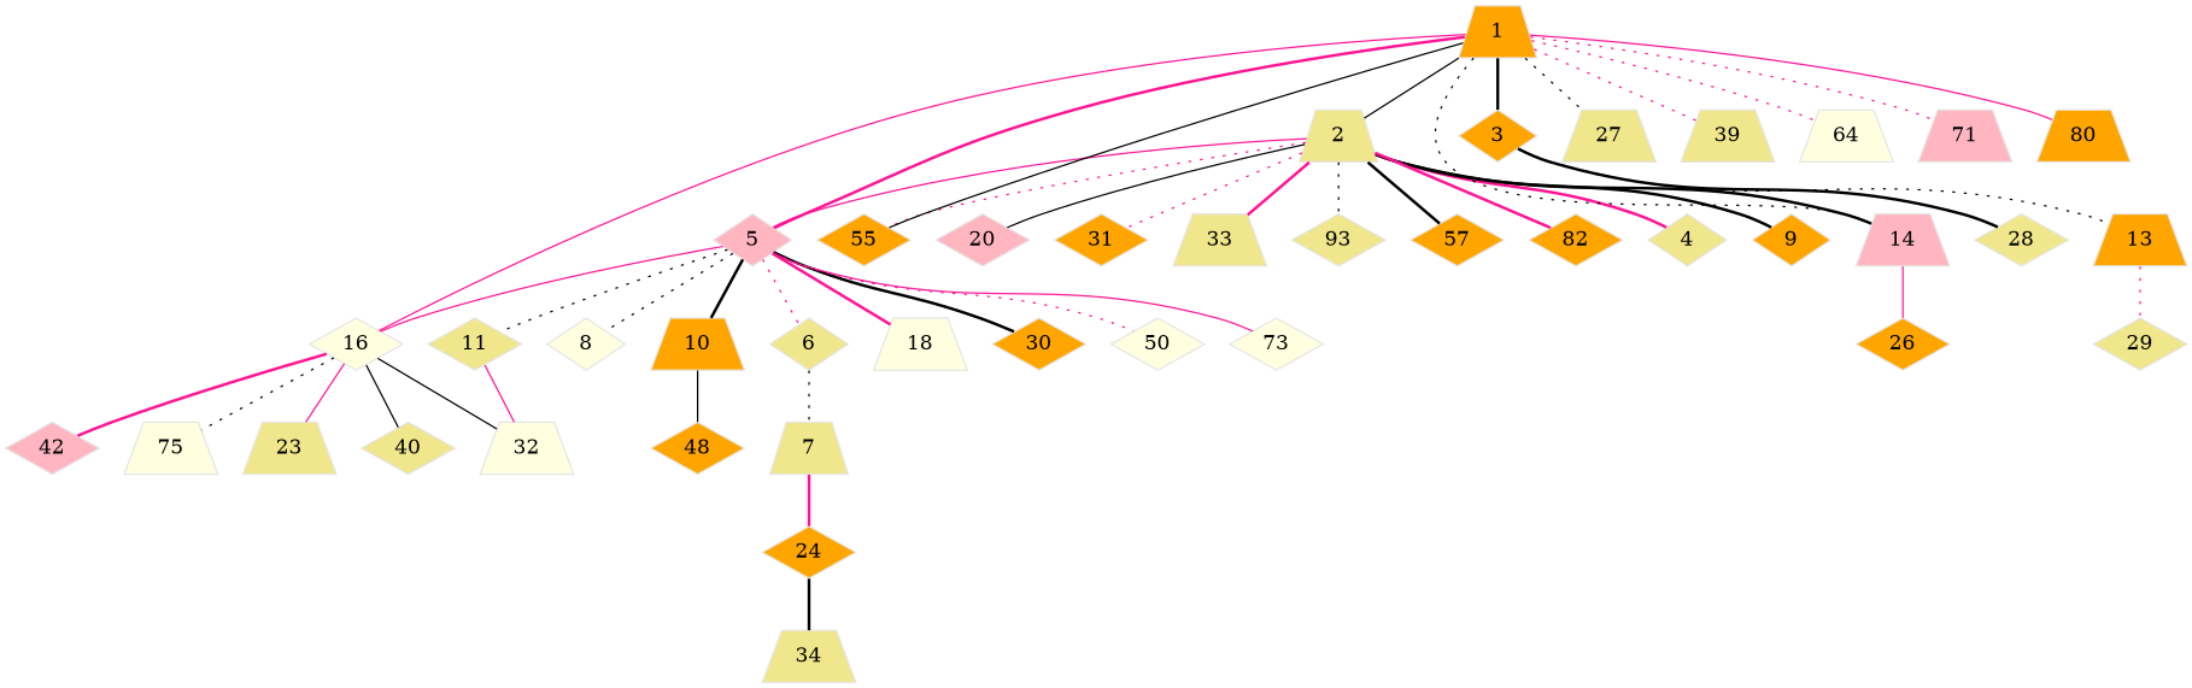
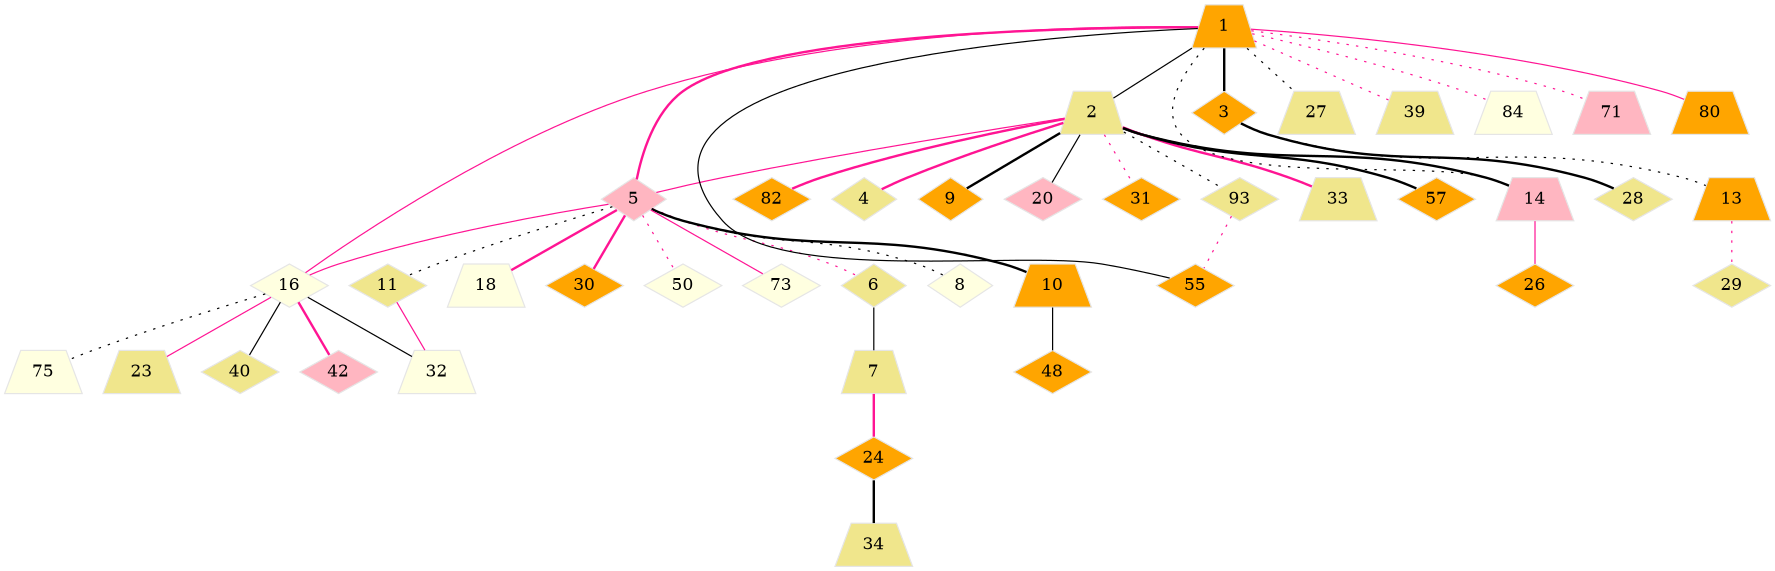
  graph {
    node [color=gray90 fillcolor=khaki shape=diamond style=filled]
    edge [color=deeppink style=dotted]
    2 [shape=trapezium super="+17"]
    5 [fillcolor=lightpink]
    14 [fillcolor=lightpink shape=trapezium super="+15"]
    55 [fillcolor=orange super="+65+68"]
    4 [super="+37+62"]
    9 [fillcolor=orange]
    20 [fillcolor=lightpink super="+45+58+81"]
    31 [fillcolor=orange]
    33 [shape=trapezium]
    n10 [label=93]
    57 [fillcolor=orange]
    82 [fillcolor=orange]
    1 [fillcolor=orange shape=trapezium]
    3 [fillcolor=orange super="+12"]
    16 [fillcolor=lightyellow super="+35+74+36+25+21+22"]
    27 [shape=trapezium]
    39 [shape=trapezium]
-   64 [fillcolor=lightyellow shape=trapezium]
+   64 [fillcolor=lightyellow shape=trapezium label=84]
    71 [fillcolor=lightpink shape=trapezium]
    80 [fillcolor=orange shape=trapezium]
    13 [fillcolor=orange shape=trapezium super="+61+66"]
    28
    6
    8 [fillcolor=lightyellow]
    10 [fillcolor=orange shape=trapezium]
    11 [super="+79+70+49+19"]
    18 [fillcolor=lightyellow shape=trapezium]
    30 [fillcolor=orange]
    50 [fillcolor=lightyellow]
    73 [fillcolor=lightyellow]
    26 [fillcolor=orange]
    32 [fillcolor=lightyellow shape=trapezium super="+44+52+56"]
    23 [shape=trapezium]
    40 [super="+51+41"]
    42 [fillcolor=lightpink]
    75 [fillcolor=lightyellow shape=trapezium]
    29 [super="+38"]
    7 [shape=trapezium]
    48 [fillcolor=orange]
    24 [fillcolor=orange]
    34 [shape=trapezium super="+59"]
    2 -- 5 [style=solid]
    2 -- 14 [color=black style=bold]
-   2 -- 55
+   n10 -- 55
    2 -- 4 [style=bold]
    2 -- 9 [color=black style=bold]
    2 -- 20 [color=black style=solid]
    2 -- 31
    2 -- 33 [style=bold]
    2 -- n10 [color=black]
    2 -- 57 [color=black style=bold]
    2 -- 82 [style=bold]
    5 -- 16 [style=solid]
    5 -- 6
    5 -- 8 [color=black]
    5 -- 10 [color=black style=bold]
    5 -- 11 [color=black]
    5 -- 18 [style=bold]
-   5 -- 30 [color=black style=bold]
+   5 -- 30 [style=bold]
    5 -- 50
    5 -- 73 [style=solid]
    14 -- 26 [style=solid]
    1 -- 2 [color=black style=solid]
    1 -- 5 [style=bold]
    1 -- 14 [color=black]
    1 -- 55 [color=black style=solid]
    1 -- 3 [color=black style=bold]
    1 -- 16 [style=solid]
    1 -- 27 [color=black]
    1 -- 39
    1 -- 64
    1 -- 71
    1 -- 80 [style=solid]
    3 -- 13 [color=black]
    3 -- 28 [color=black style=bold]
    16 -- 32 [color=black style=solid]
    16 -- 23 [style=solid]
    16 -- 40 [color=black style=solid]
    16 -- 42 [style=bold]
    16 -- 75 [color=black]
    13 -- 29
-   6 -- 7 [color=black]
+   6 -- 7 [color=black style=solid]
    10 -- 48 [color=black style=solid]
    11 -- 32 [style=solid]
    7 -- 24 [style=bold]
    24 -- 34 [color=black style=bold]
  }
